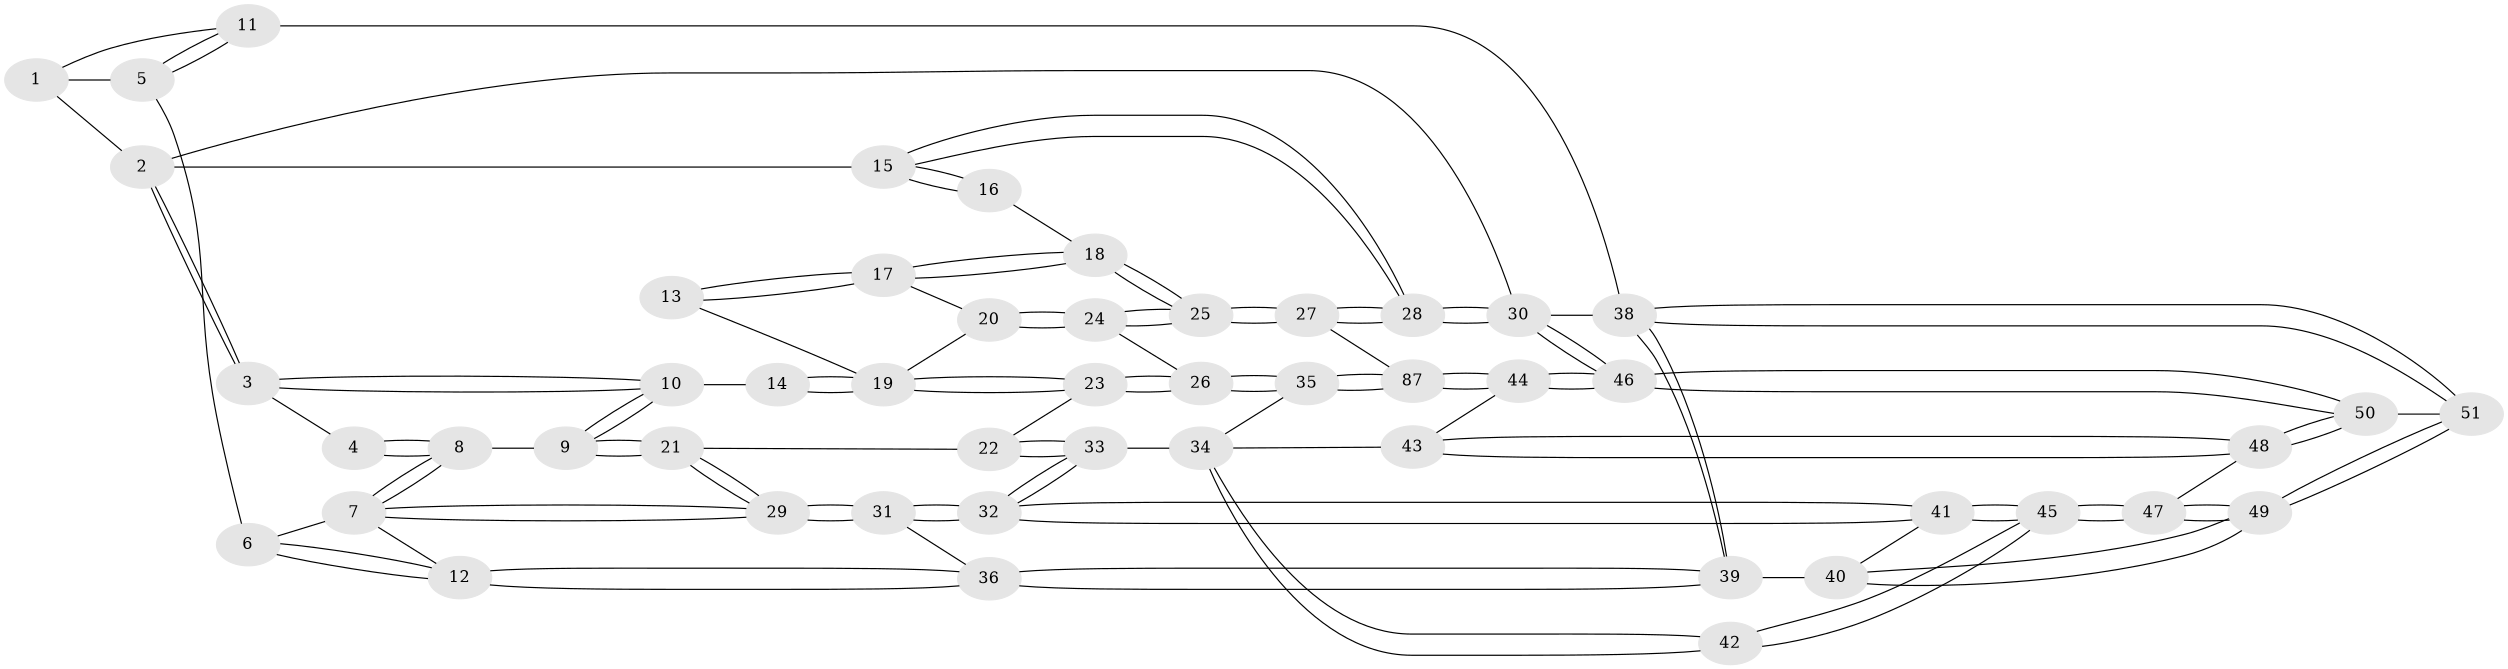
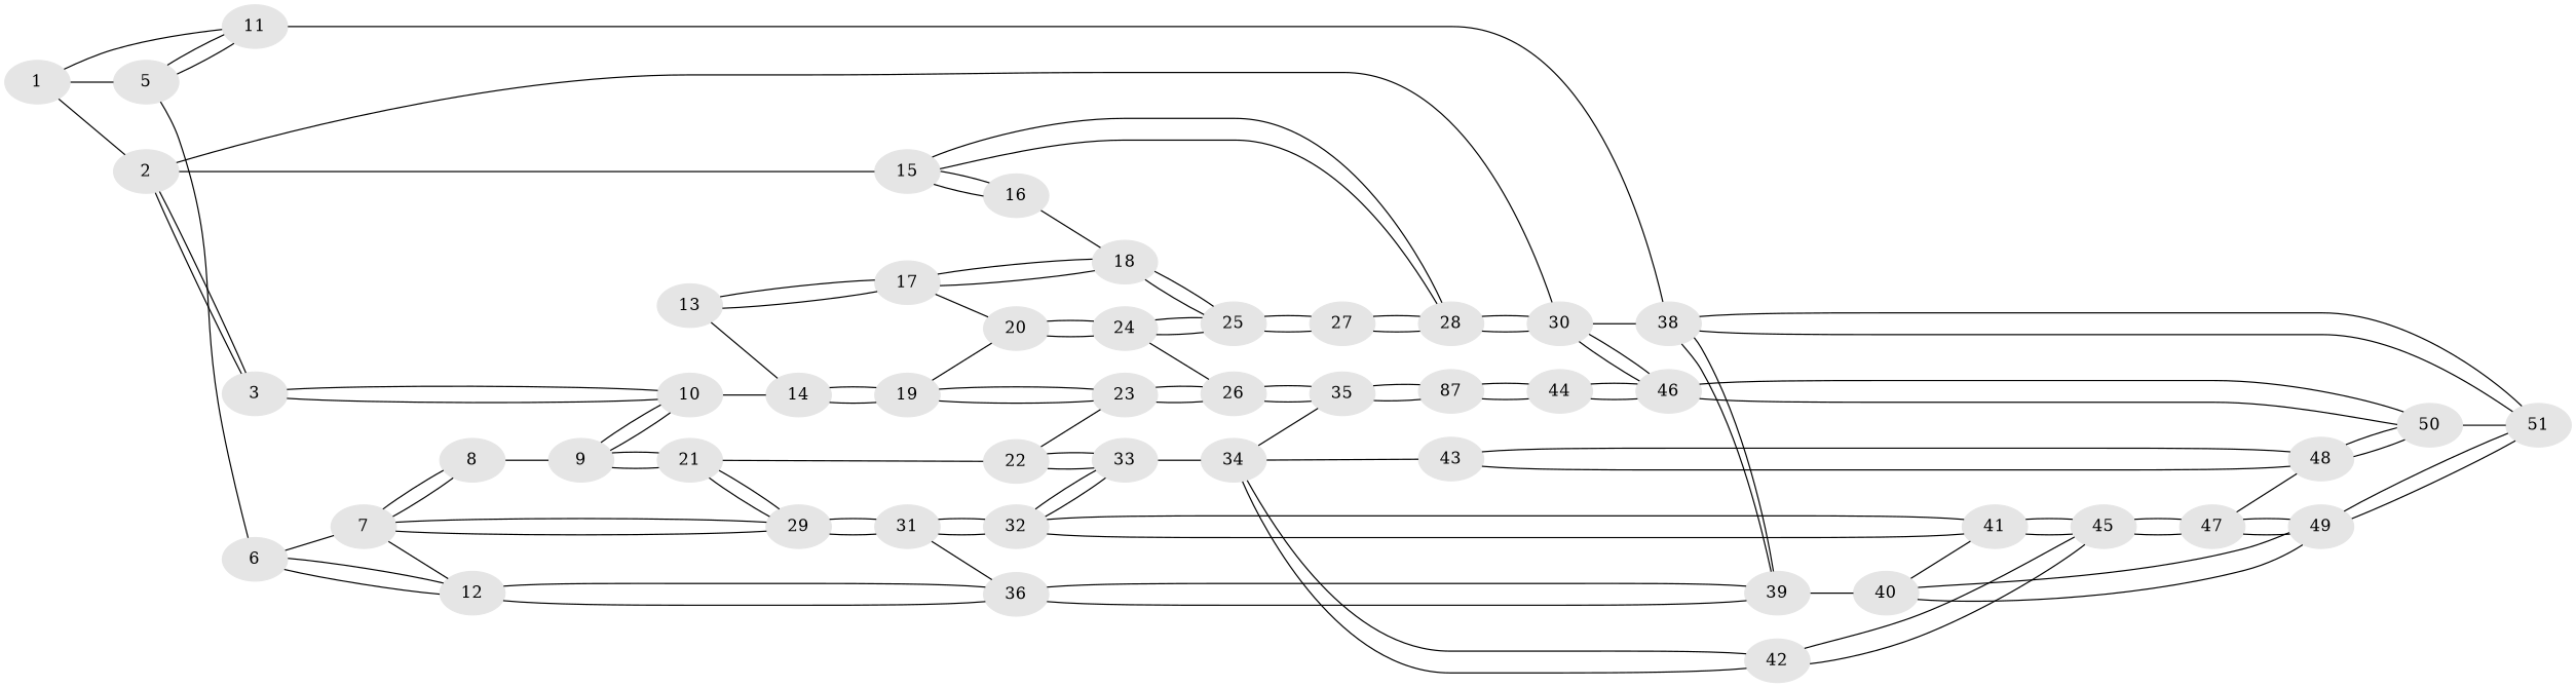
  graph {
    rankdir=LR
    node [color=gray90 style=filled]
    1
    2
    5
    11
    3
    15
    30
    6
    38
-   4
    10
    16
    28
    46
    8
    14
    9
    7
    12
    29
    36
    31
    21
    22
    19
    39
    51
    13
    17
    18
    20
    23
    25
    24
    27
    26
    33
    34
    35
    n40 [label=87]
    44
    32
    50
    41
    45
    42
    43
    40
    49
    47
    48
    1 -- 2
    1 -- 5
    1 -- 11
    2 -- 3
    2 -- 3
    2 -- 15
    2 -- 30
    5 -- 11
    5 -- 11
    5 -- 6
    11 -- 38
-   3 -- 4
    3 -- 10
    3 -- 10
    15 -- 16
    15 -- 16
    15 -- 28
    15 -- 28
    30 -- 38
    30 -- 46
    30 -- 46
    6 -- 7
    6 -- 12
    6 -- 12
    38 -- 39
    38 -- 39
    38 -- 51
    38 -- 51
-   4 -- 8
-   4 -- 8
    10 -- 14
    16 -- 18
    28 -- 30
    28 -- 30
    46 -- 50
    46 -- 50
    8 -- 9
    14 -- 19
    14 -- 19
    9 -- 10
    9 -- 10
    9 -- 21
    9 -- 21
    7 -- 8
    7 -- 8
    7 -- 12
    7 -- 29
    7 -- 29
    12 -- 36
    12 -- 36
    29 -- 31
    29 -- 31
    36 -- 39
    36 -- 39
    31 -- 36
    31 -- 32
    31 -- 32
    21 -- 29
    21 -- 29
    21 -- 22
    22 -- 23
    22 -- 33
    22 -- 33
    19 -- 20
    19 -- 23
    19 -- 23
    39 -- 40
-   13 -- 19
+   13 -- 14
    13 -- 17
    13 -- 17
    17 -- 18
    17 -- 18
    17 -- 20
    18 -- 25
    18 -- 25
    20 -- 24
    20 -- 24
    23 -- 26
    23 -- 26
    25 -- 27
    25 -- 27
    24 -- 25
    24 -- 25
    24 -- 26
    27 -- 28
    27 -- 28
-   27 -- n40
    26 -- 35
    26 -- 35
    33 -- 34
    34 -- 35
    34 -- 42
    34 -- 42
    34 -- 43
    35 -- n40
    35 -- n40
    n40 -- 44
    n40 -- 44
    44 -- 46
    44 -- 46
    32 -- 33
    32 -- 33
    32 -- 41
    32 -- 41
    50 -- 51
    41 -- 45
    41 -- 45
    45 -- 47
    45 -- 47
    42 -- 45
    42 -- 45
-   43 -- 44
    43 -- 48
    43 -- 48
    40 -- 41
    40 -- 49
    40 -- 49
    49 -- 51
    49 -- 51
    47 -- 49
    47 -- 49
    47 -- 48
    48 -- 50
    48 -- 50
  }
